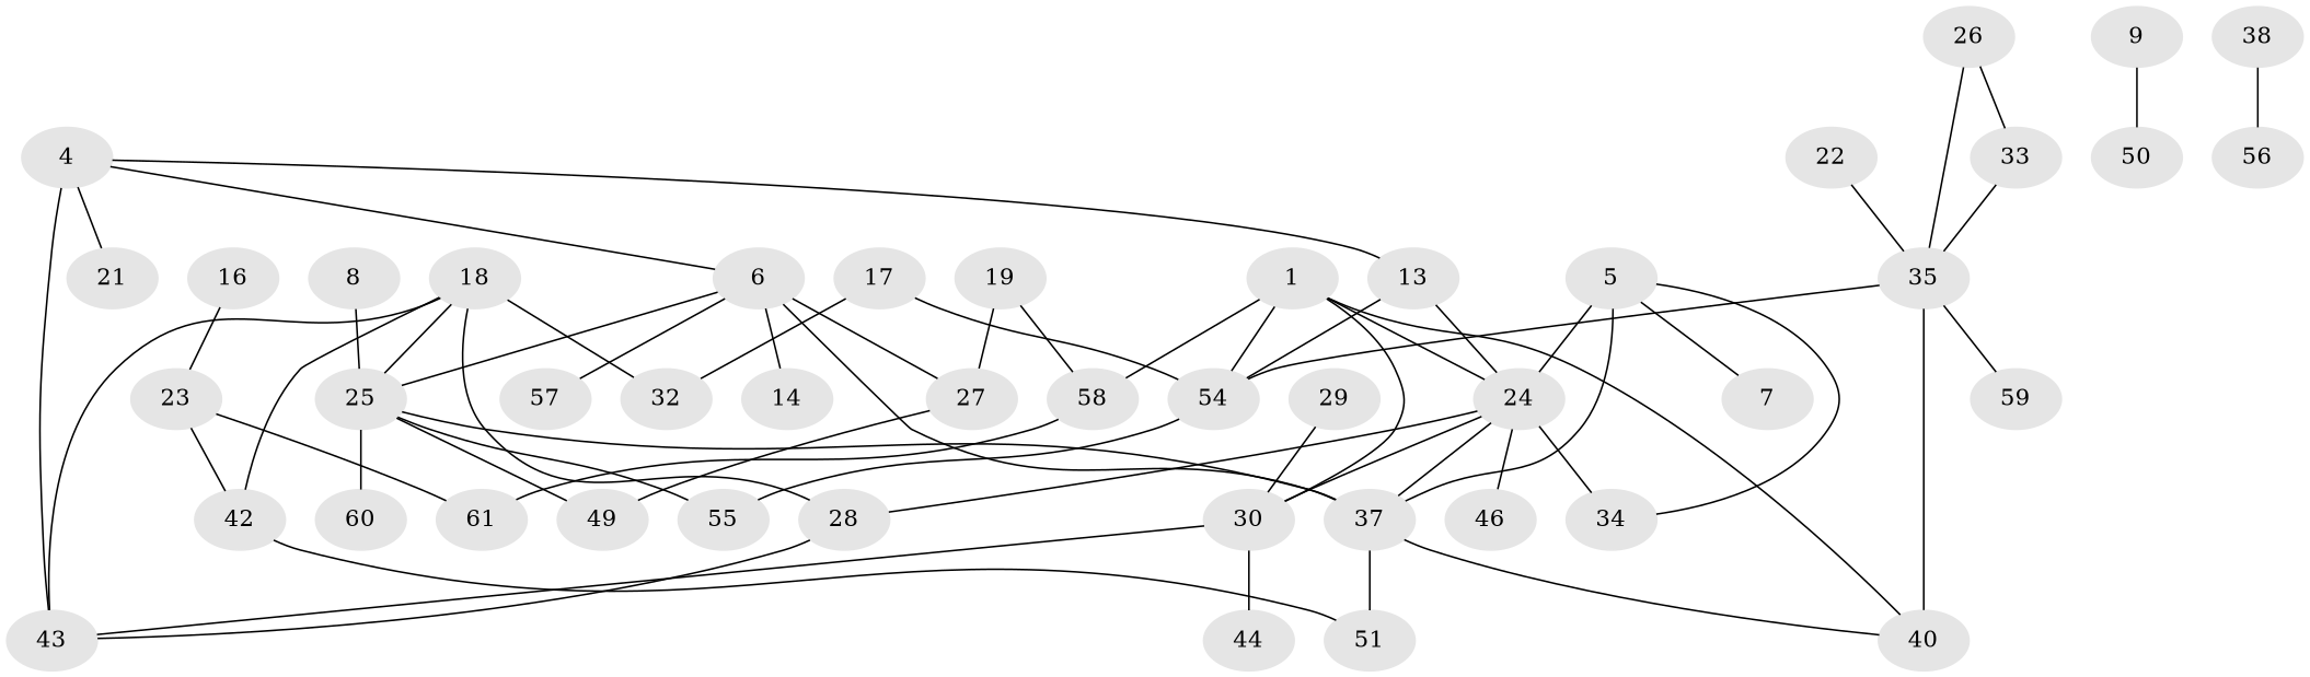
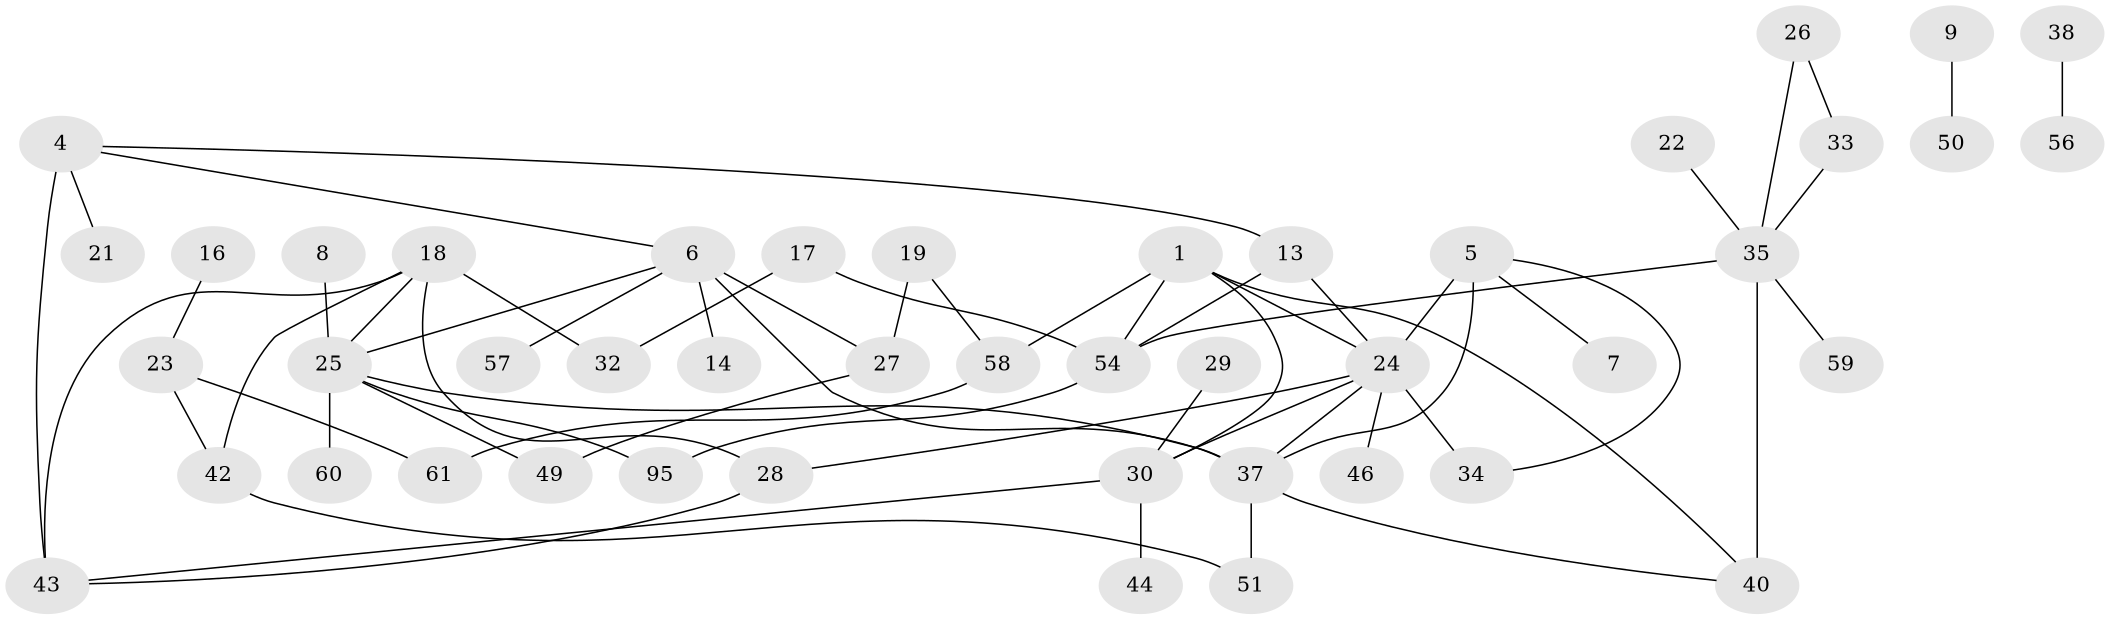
  graph {
    node [color=gray90 style=filled]
    edge [weight=1.0]
    1
    24
    30
    40
    54
    58
    34
    37
    28
    46
    43
    44
-   55
+   55 [label=95]
    61
    4
    6
    13
    21
    14
    n20 [label=27]
    25
    57
    5
    7
    51
    49
    60
    8
    9
    50
    16
    23
    42
    17
    32
    18
    19
    38
    56
    22
    35
    59
    26
    33
    29
    1 -- 24
    1 -- 30
    1 -- 40
    1 -- 54
    1 -- 58
    24 -- 30
    24 -- 34 [weight=2.0]
    24 -- 37
    24 -- 28
    24 -- 46
    30 -- 43
    30 -- 44
    54 -- 55
    58 -- 61
    37 -- 40
    37 -- 51
    28 -- 43
    4 -- 43 [weight=3.0]
    4 -- 6
    4 -- 13
    4 -- 21
    6 -- 37
    6 -- 14 [weight=2.0]
    6 -- n20
    6 -- 25
    6 -- 57
    13 -- 24
    13 -- 54
    n20 -- 49
    25 -- 37
    25 -- 55
    25 -- 49
    25 -- 60
    5 -- 24 [weight=2.0]
    5 -- 34
    5 -- 37 [weight=2.0]
    5 -- 7
    8 -- 25
    9 -- 50
    16 -- 23
    23 -- 61
    23 -- 42
    42 -- 51
    17 -- 54
    17 -- 32
    18 -- 28
    18 -- 43
    18 -- 25
    18 -- 42
    18 -- 32
    19 -- 58
    19 -- n20 [weight=2.0]
    38 -- 56
    22 -- 35
    35 -- 40 [weight=3.0]
    35 -- 54
    35 -- 59
    26 -- 35
    26 -- 33
    33 -- 35
    29 -- 30
  }
